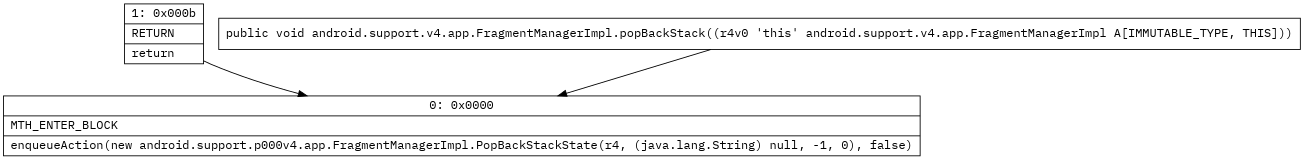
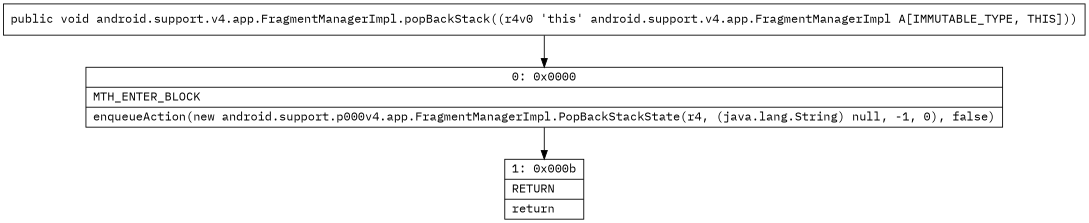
  digraph {
    fontname="IBM Plex Mono"
    node [shape=record fontname="IBM Plex Mono"]
    edge [fontname="IBM Plex Mono"]
    n1 [label="{0\:\ 0x0000|MTH_ENTER_BLOCK\l|enqueueAction(new android.support.p000v4.app.FragmentManagerImpl.PopBackStackState(r4, (java.lang.String) null, \-1, 0), false)\l}"]
    n2 [label="{1\:\ 0x000b|RETURN\l|return\l}"]
    n3 [label="{public void android.support.v4.app.FragmentManagerImpl.popBackStack((r4v0 'this' android.support.v4.app.FragmentManagerImpl A[IMMUTABLE_TYPE, THIS])) }"]
-   n2 -> n1
+   n1 -> n2
    n3 -> n1
  }
